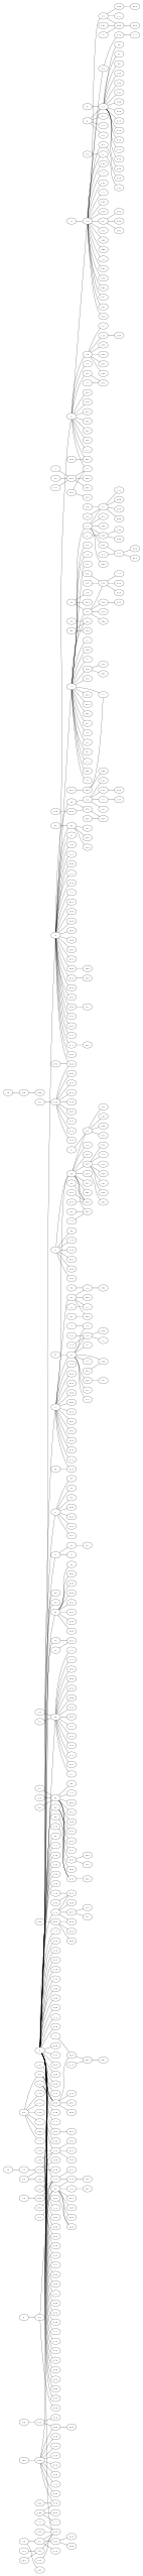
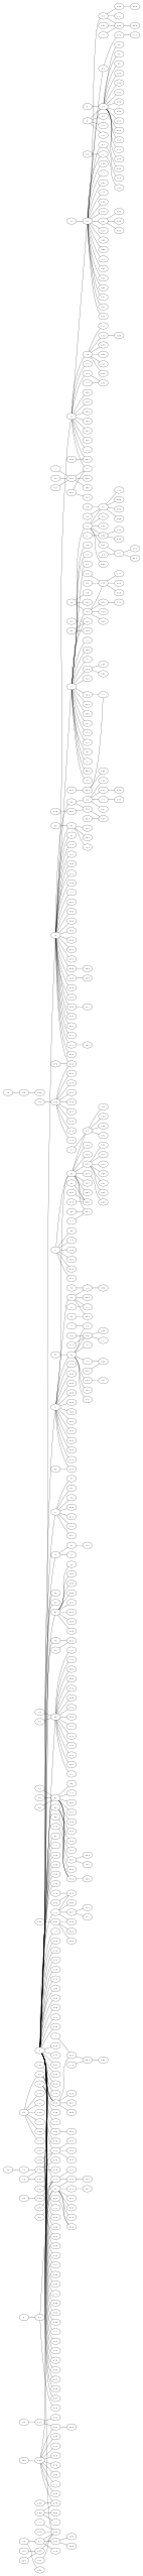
  graph {
    fontname="Courier Prime"
    rankdir=LR
    node [fontname="Courier Prime"]
    edge [fontname="Courier Prime"]
    0
    2
    5
    17
    18
    20
    35
    47
    74
    80
    81
    82
    97
    113
    114
    122
    132
    136
    142
    147
    150
    154
    155
    158
    171
    186
    189
    193
    202
    212
    225
    230
    267
    285
    289
    293
    300
    304
    307
    308
    321
    322
    325
    339
    340
    361
    386
    389
    404
    420
    425
    431
    440
    444
    446
    468
    478
    490
    495
    496
    497
    4
    10
    38
    41
    94
    108
    111
    126
    163
    174
    176
    211
    240
    246
    264
    268
    291
    295
    318
    329
    332
    374
    391
    399
    403
    443
    457
    472
    474
    22
    31
    42
    168
    200
    216
    233
    288
    299
    310
    327
    347
    349
    359
    452
    37
    51
    72
    244
    313
    402
    485
    43
    65
    49
    187
    209
    222
    241
    257
    296
    342
    221
    135
    157
    280
    282
    306
    328
    352
    363
    405
    414
    429
    453
    477
    487
    98
    139
    281
    311
    348
    n143 [label=660]
    466
    467
    205
    250
    294
    204
    319
    372
    387
    227
    256
    287
    449
    375
    401
    489
    438
    455
    21
    58
    77
    117
    229
    278
    301
    392
    395
    415
    434
    447
    476
    11
    23
    54
    67
    100
    133
    138
    166
    175
    179
    312
    334
    354
    360
    365
    407
    422
    451
    481
    491
    498
    499
    40
    376
    86
    398
    143
    206
    494
    462
    394
    437
    483
    45
    156
    203
    237
    254
    298
    335
    337
    385
    148
    149
    344
    383
    73
    116
    121
    128
    248
    338
    400
    410
    195
    364
    482
    320
    419
    461
    367
    488
    33
    36
    53
    87
    104
    107
    119
    137
    164
    192
    258
    265
    355
    382
    388
    406
    427
    430
    441
    442
    448
    456
    115
    152
    234
    236
    251
    436
    471
    75
    99
    228
    284
    371
    492
    151
    324
    370
    384
    194
    381
    131
    177
    218
    262
    423
    79
    183
    198
    475
    271
    314
    316
    326
    341
    439
    283
    292
    238
    317
    269
    14
    70
    19
    24
    68
    88
    378
    418
    109
    167
    336
    315
    161
    465
    159
    396
    458
    253
    276
    160
    197
    239
    242
    259
    279
    379
    393
    413
    445
    362
    169
    232
    272
    61
    185
    416
    330
    368
    260
    273
    333
    408
    199
    345
    484
    373
    56
    71
    83
    120
    124
    125
    188
    213
    255
    350
    356
    412
    470
    486
    459
    145
    380
    424
    435
    180
    162
    208
    290
    480
    165
    303
    417
    346
    432
    249
    409
    450
    351
    214
    377
    12
    26
    123
    235
    277
    357
    n385 [label=758]
    397
    433
    454
    479
    275
    15
    32
    129
    196
    261
    302
    464
    27
    96
    60
    46
    173
    118
    191
    201
    266
    463
    85
    106
    144
    170
    343
    428
    469
    7
    55
    69
    181
    105
    52
    95
    112
    217
    366
    369
    473
    247
    34
    421
    130
    220
    13
    223
    493
    426
    190
    207
    309
    390
    305
    353
    16
    28
    243
    25
    92
    172
    224
    286
    245
    76
    3
    44
    141
    270
    50
    140
    78
    66
    91
    63
    103
    110
    231
    146
    178
    48
    153
    252
    182
    297
    411
    226
    57
    93
    274
    6
    30
    210
    219
    8
    62
    184
    1
    59
    101
    29
    39
    64
    127
    84
    90
    215
    134
    323
    89
    9
    331
    102
    263
    0 -- 2
    0 -- 5
    0 -- 17
    0 -- 18
    0 -- 20
    0 -- 35
    0 -- 47
    0 -- 74
    0 -- 80
    0 -- 81
    0 -- 82
    0 -- 97
    0 -- 113
    0 -- 114
    0 -- 122
    0 -- 132
    0 -- 136
    0 -- 142
    0 -- 147
    0 -- 150
    0 -- 154
    0 -- 155
    0 -- 158
    0 -- 171
    0 -- 186
    0 -- 189
    0 -- 193
    0 -- 202
    0 -- 212
    0 -- 225
    0 -- 230
    0 -- 267
    0 -- 285
    0 -- 289
    0 -- 293
    0 -- 300
    0 -- 304
    0 -- 307
    0 -- 308
    0 -- 321
    0 -- 322
    0 -- 325
    0 -- 339
    0 -- 340
    0 -- 361
    0 -- 386
    0 -- 389
    0 -- 404
    0 -- 420
    0 -- 425
    0 -- 431
    0 -- 440
    0 -- 444
    0 -- 446
    0 -- 468
    0 -- 478
    0 -- 490
    0 -- 495
    0 -- 496
    0 -- 497
    2 -- 4
    2 -- 10
    2 -- 38
    2 -- 41
    2 -- 94
    2 -- 108
    2 -- 111
    2 -- 126
    2 -- 163
    2 -- 174
    2 -- 176
    2 -- 211
    2 -- 240
    2 -- 246
    2 -- 264
    2 -- 268
    2 -- 291
    2 -- 295
    2 -- 318
    2 -- 329
    2 -- 332
    2 -- 374
    2 -- 391
    2 -- 399
    2 -- 403
    2 -- 443
    2 -- 457
    2 -- 472
    2 -- 474
    5 -- 22
    5 -- 31
    5 -- 42
    5 -- 168
    5 -- 200
    5 -- 216
    5 -- 233
    5 -- 288
    5 -- 299
    5 -- 310
    5 -- 327
    5 -- 347
    5 -- 349
    5 -- 359
    5 -- 452
    17 -- 37
    17 -- 51
    17 -- 72
    17 -- 244
    17 -- 313
    17 -- 402
    17 -- 485
    18 -- 43
    18 -- 65
    47 -- 49
    47 -- 187
    47 -- 209
    47 -- 222
    47 -- 241
    47 -- 257
    47 -- 296
    47 -- 342
    74 -- 221
    80 -- 135
    80 -- 157
    80 -- 280
    80 -- 282
    80 -- 306
    80 -- 328
    80 -- 352
    80 -- 363
    80 -- 405
    80 -- 414
    80 -- 429
    80 -- 453
    80 -- 477
    80 -- 487
    81 -- 98
    81 -- 139
    81 -- 281
    81 -- 311
    81 -- 348
    81 -- n143
    81 -- 466
    81 -- 467
    82 -- 205
    82 -- 250
    82 -- 294
    142 -- 204
    142 -- 319
    142 -- 372
    142 -- 387
    225 -- 227
    225 -- 256
    225 -- 287
    225 -- 449
    300 -- 375
    300 -- 401
    300 -- 489
    307 -- 438
    307 -- 455
    4 -- 21
    4 -- 58
    4 -- 77
    4 -- 117
    4 -- 229
    4 -- 278
    4 -- 301
    4 -- 392
    4 -- 395
    4 -- 415
    4 -- 434
    4 -- 447
    4 -- 476
    10 -- 11
    10 -- 23
    10 -- 54
    10 -- 67
    10 -- 100
    10 -- 133
    10 -- 138
    10 -- 166
    10 -- 175
    10 -- 179
    10 -- 312
    10 -- 334
    10 -- 354
    10 -- 360
-   10 -- 365
+   334 -- 365
    10 -- 407
    10 -- 422
    10 -- 451
    10 -- 481
    10 -- 491
    10 -- 498
    10 -- 499
    38 -- 40
    38 -- 376
    94 -- 143
    94 -- 206
    94 -- 494
    329 -- 462
    332 -- 394
    399 -- 437
    472 -- 483
    22 -- 45
    22 -- 156
    22 -- 203
    22 -- 237
    22 -- 254
    22 -- 298
    22 -- 335
    22 -- 337
    22 -- 385
    31 -- 148
    31 -- 149
    31 -- 344
    31 -- 383
    42 -- 73
    42 -- 116
    42 -- 121
    42 -- 128
    42 -- 248
-   42 -- 338
+   128 -- 338
    42 -- 400
    42 -- 410
    43 -- 195
    205 -- 364
    205 -- 482
    250 -- 320
    387 -- 419
    387 -- 461
    227 -- 367
    438 -- 488
    21 -- 33
    21 -- 36
    21 -- 53
    21 -- 87
    21 -- 104
    21 -- 107
    21 -- 119
    21 -- 137
    21 -- 164
    21 -- 192
    21 -- 258
    21 -- 265
    21 -- 355
    21 -- 382
    21 -- 388
    21 -- 406
    21 -- 427
    21 -- 430
    21 -- 441
    21 -- 442
    21 -- 448
    21 -- 456
    58 -- 115
    58 -- 152
    58 -- 234
    58 -- 236
    58 -- 251
    58 -- 436
    117 -- 471
    11 -- 75
    11 -- 99
    11 -- 228
    11 -- 284
    11 -- 371
    11 -- 492
    100 -- 151
    100 -- 324
    100 -- 370
    100 -- 384
    179 -- 194
    179 -- 381
    40 -- 131
    40 -- 177
    40 -- 218
    40 -- 262
    376 -- 423
    86 -- 398
    45 -- 79
    45 -- 183
    45 -- 198
    45 -- 475
    237 -- 271
    237 -- 314
    237 -- 316
    237 -- 326
    237 -- 341
    237 -- 439
    254 -- 283
    148 -- 292
    116 -- 238
    116 -- 317
    248 -- 269
    367 -- 465
    33 -- 199
    33 -- 345
    33 -- 484
    36 -- 373
    53 -- 56
    53 -- 71
    53 -- 83
    53 -- 120
    53 -- 124
    53 -- 125
    53 -- 188
    53 -- 213
    53 -- 255
    53 -- 350
    53 -- 356
    53 -- 412
    53 -- 470
    53 -- 486
    87 -- 459
    107 -- 145
    265 -- 380
    265 -- 424
    265 -- 435
    152 -- 180
    75 -- 162
    75 -- 208
    75 -- 290
    75 -- 480
    228 -- 346
    228 -- 432
    371 -- 165
    151 -- 249
    151 -- 409
    151 -- 450
    324 -- 351
    177 -- 214
    218 -- 377
    14 -- 80
    70 -- 80
    19 -- 81
    24 -- 81
    68 -- 81
    88 -- 225
    88 -- 378
    88 -- 418
    109 -- 225
    109 -- 167
    109 -- 336
    167 -- 315
    161 -- 225
    159 -- 300
    159 -- 396
    159 -- 458
    253 -- 300
    276 -- 300
    160 -- 307
    160 -- 197
    160 -- 239
    160 -- 242
    160 -- 259
    160 -- 279
    160 -- 379
    160 -- 393
    160 -- 413
    160 -- 445
    197 -- 362
    169 -- 307
    232 -- 307
    272 -- 307
    61 -- 431
    61 -- 185
    61 -- 416
    185 -- 330
    185 -- 368
    260 -- 431
    273 -- 431
    333 -- 431
    408 -- 431
    199 -- 223
    484 -- 493
    373 -- 426
    165 -- 303
    165 -- 417
    12 -- 86
    26 -- 94
    123 -- 318
    123 -- 235
    123 -- 277
    123 -- 357
    123 -- n385
    123 -- 397
    123 -- 433
    123 -- 454
    123 -- 479
    275 -- 318
    15 -- 22
    15 -- 32
    15 -- 129
    15 -- 196
    15 -- 261
    15 -- 302
    15 -- 464
    27 -- 42
    96 -- 216
    60 -- 221
    46 -- 250
    173 -- 250
    118 -- 319
    191 -- 319
    201 -- 372
    201 -- 266
    201 -- 463
    85 -- 88
    85 -- 106
    85 -- 144
    85 -- 170
    85 -- 343
    85 -- 428
    85 -- 469
    7 -- 227
    55 -- 159
    69 -- 159
    69 -- 181
    105 -- 160
    52 -- 232
    95 -- 438
    95 -- 112
    95 -- 217
    95 -- 366
    95 -- 369
    95 -- 473
    112 -- 247
    34 -- 61
    34 -- 421
    130 -- 333
    220 -- 333
    13 -- 21
    190 -- 447
    207 -- 476
    207 -- 309
    207 -- 390
    305 -- 476
    305 -- 353
    16 -- 100
    16 -- 28
    16 -- 243
    25 -- 166
    92 -- 166
    92 -- 172
    224 -- 365
    224 -- 286
    245 -- 376
    76 -- 123
    3 -- 45
    44 -- 298
    141 -- 298
    270 -- 298
    50 -- 337
    140 -- 337
    78 -- 148
    66 -- 149
    91 -- 344
    63 -- 73
    103 -- 116
    110 -- 116
    231 -- 338
    146 -- 201
    178 -- 367
    48 -- 55
    153 -- 197
    153 -- 252
    182 -- 379
    182 -- 297
    182 -- 411
    226 -- 379
    57 -- 95
    93 -- 95
    93 -- 274
    6 -- 53
    6 -- 30
    6 -- 210
    6 -- 219
    8 -- 53
    62 -- 107
    184 -- 471
    1 -- 207
    59 -- 207
    101 -- 207
    29 -- 75
    39 -- 75
    64 -- 165
    127 -- 228
    84 -- 151
    90 -- 151
    215 -- 224
    134 -- 245
    323 -- 423
    89 -- 153
    9 -- 93
    331 -- 366
    102 -- 484
    263 -- 484
  }
